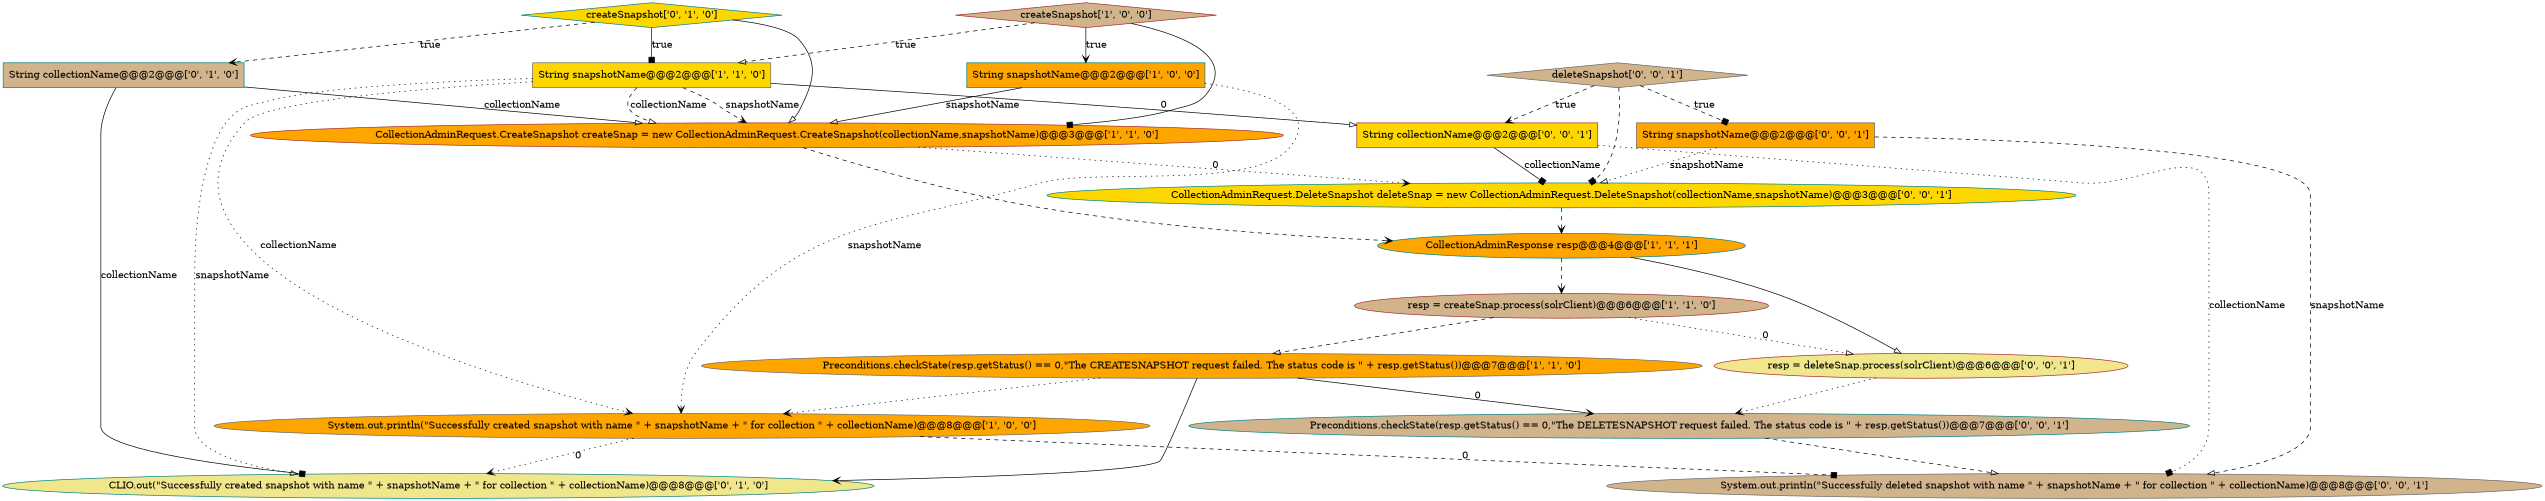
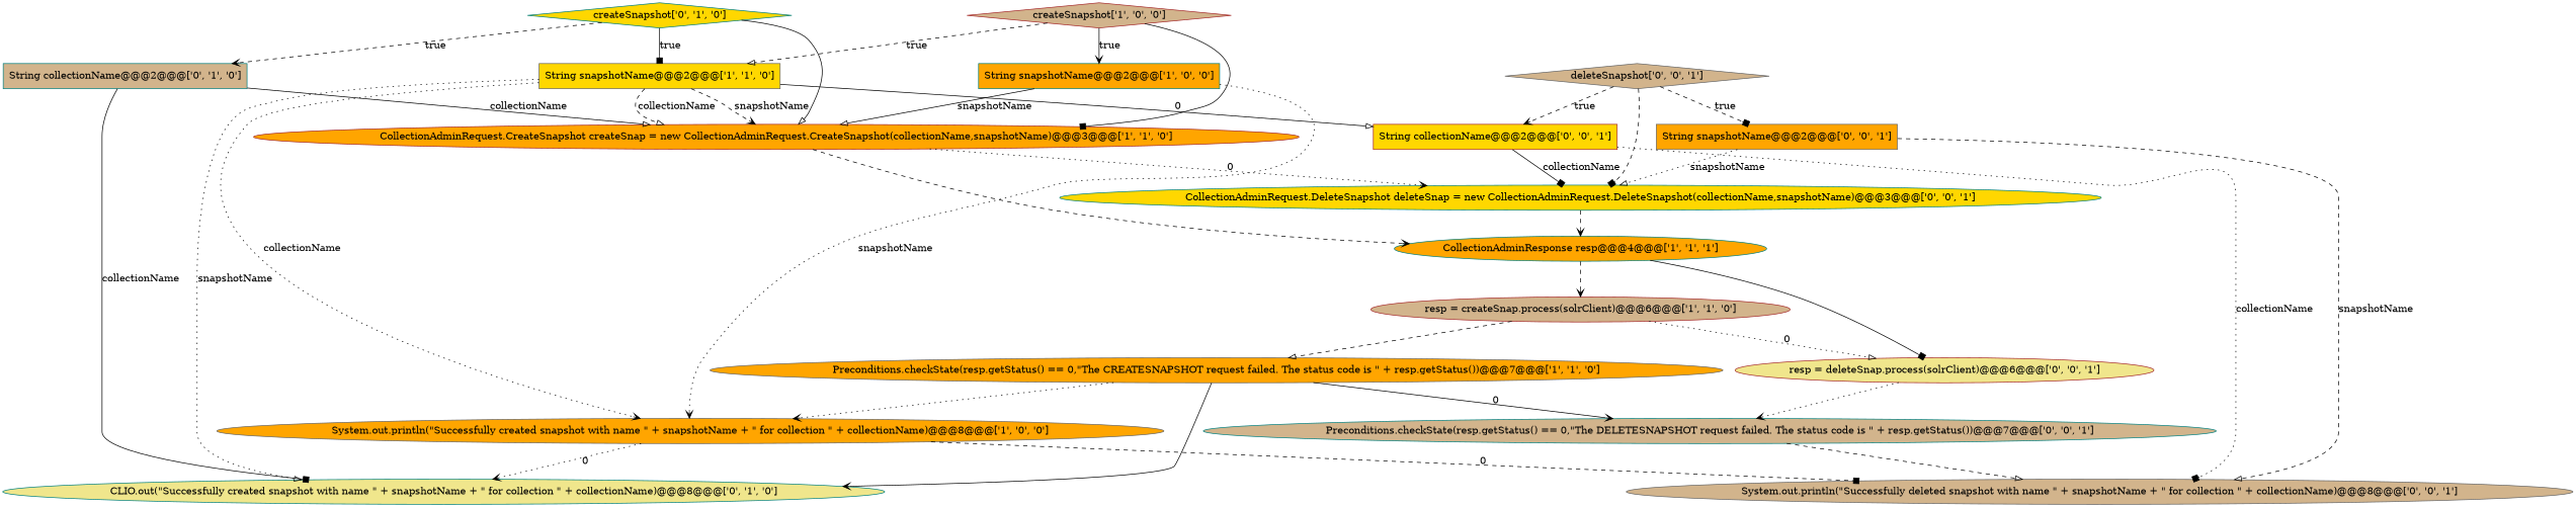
  digraph {
    node [color=teal fillcolor=orange shape=ellipse style=filled]
    edge [arrowhead=vee style=dashed]
    n1 [fillcolor=khaki label="CLIO.out(\"Successfully created snapshot with name \" + snapshotName + \" for collection \" + collectionName)@@@8@@@['0', '1', '0']"]
    n2 [label="String snapshotName@@@2@@@['1', '0', '0']" shape=box]
    n3 [color=gray40 label="System.out.println(\"Successfully created snapshot with name \" + snapshotName + \" for collection \" + collectionName)@@@8@@@['1', '0', '0']"]
    n4 [color=brown label="CollectionAdminRequest.CreateSnapshot createSnap = new CollectionAdminRequest.CreateSnapshot(collectionName,snapshotName)@@@3@@@['1', '1', '0']"]
    n5 [color=gray40 fillcolor=tan label="System.out.println(\"Successfully deleted snapshot with name \" + snapshotName + \" for collection \" + collectionName)@@@8@@@['0', '0', '1']"]
    n6 [fillcolor=gold label="CollectionAdminRequest.DeleteSnapshot deleteSnap = new CollectionAdminRequest.DeleteSnapshot(collectionName,snapshotName)@@@3@@@['0', '0', '1']"]
    n7 [label="CollectionAdminResponse resp@@@4@@@['1', '1', '1']"]
    n8 [color=brown fillcolor=khaki label="resp = deleteSnap.process(solrClient)@@@6@@@['0', '0', '1']"]
    n9 [color=brown fillcolor=tan label="resp = createSnap.process(solrClient)@@@6@@@['1', '1', '0']"]
    n10 [fillcolor=tan label="Preconditions.checkState(resp.getStatus() == 0,\"The DELETESNAPSHOT request failed. The status code is \" + resp.getStatus())@@@7@@@['0', '0', '1']"]
    n11 [color=gray40 fillcolor=gold label="String snapshotName@@@2@@@['1', '1', '0']" shape=box]
    n12 [color=brown fillcolor=gold label="String collectionName@@@2@@@['0', '0', '1']" shape=box]
    n13 [color=brown fillcolor=tan label="createSnapshot['1', '0', '0']" shape=diamond]
    n14 [color=gray40 label="Preconditions.checkState(resp.getStatus() == 0,\"The CREATESNAPSHOT request failed. The status code is \" + resp.getStatus())@@@7@@@['1', '1', '0']"]
    n15 [fillcolor=tan label="String collectionName@@@2@@@['0', '1', '0']" shape=box]
    n16 [color=gray40 label="String snapshotName@@@2@@@['0', '0', '1']" shape=box]
    n17 [color=gray40 fillcolor=tan label="deleteSnapshot['0', '0', '1']" shape=diamond]
    n18 [fillcolor=gold label="createSnapshot['0', '1', '0']" shape=diamond]
    n2 -> n3 [label=snapshotName style=dotted]
    n2 -> n4 [arrowhead=onormal label=snapshotName style=solid]
    n3 -> n1 [label=0 style=dotted]
    n3 -> n5 [arrowhead=box label=0]
    n4 -> n6 [label=0 style=dotted]
    n4 -> n7
    n6 -> n7
-   n7 -> n8 [arrowhead=onormal style=solid]
+   n7 -> n8 [arrowhead=box style=solid]
    n7 -> n9
    n8 -> n10 [style=dotted]
    n9 -> n8 [arrowhead=onormal label=0 style=dotted]
    n9 -> n14 [arrowhead=onormal]
    n10 -> n5 [arrowhead=onormal]
    n11 -> n1 [arrowhead=onormal label=snapshotName style=dotted]
    n11 -> n3 [label=collectionName style=dotted]
    n11 -> n4 [label=snapshotName]
    n11 -> n4 [arrowhead=onormal label=collectionName]
    n11 -> n12 [arrowhead=onormal label=0 style=solid]
    n12 -> n5 [arrowhead=box label=collectionName style=dotted]
    n12 -> n6 [arrowhead=box label=collectionName style=solid]
    n13 -> n2 [label=true style=solid]
    n13 -> n4 [arrowhead=box style=solid]
    n13 -> n11 [arrowhead=onormal label=true]
    n14 -> n1 [style=solid]
    n14 -> n3 [style=dotted]
    n14 -> n10 [label=0 style=solid]
    n15 -> n1 [arrowhead=box label=collectionName style=solid]
    n15 -> n4 [arrowhead=onormal label=collectionName style=solid]
    n16 -> n5 [arrowhead=onormal label=snapshotName]
    n16 -> n6 [arrowhead=onormal label=snapshotName style=dotted]
    n17 -> n6 [arrowhead=box]
    n17 -> n12 [label=true]
    n17 -> n16 [arrowhead=box label=true]
    n18 -> n4 [arrowhead=onormal style=solid]
    n18 -> n11 [arrowhead=box label=true style=solid]
    n18 -> n15 [label=true]
  }
